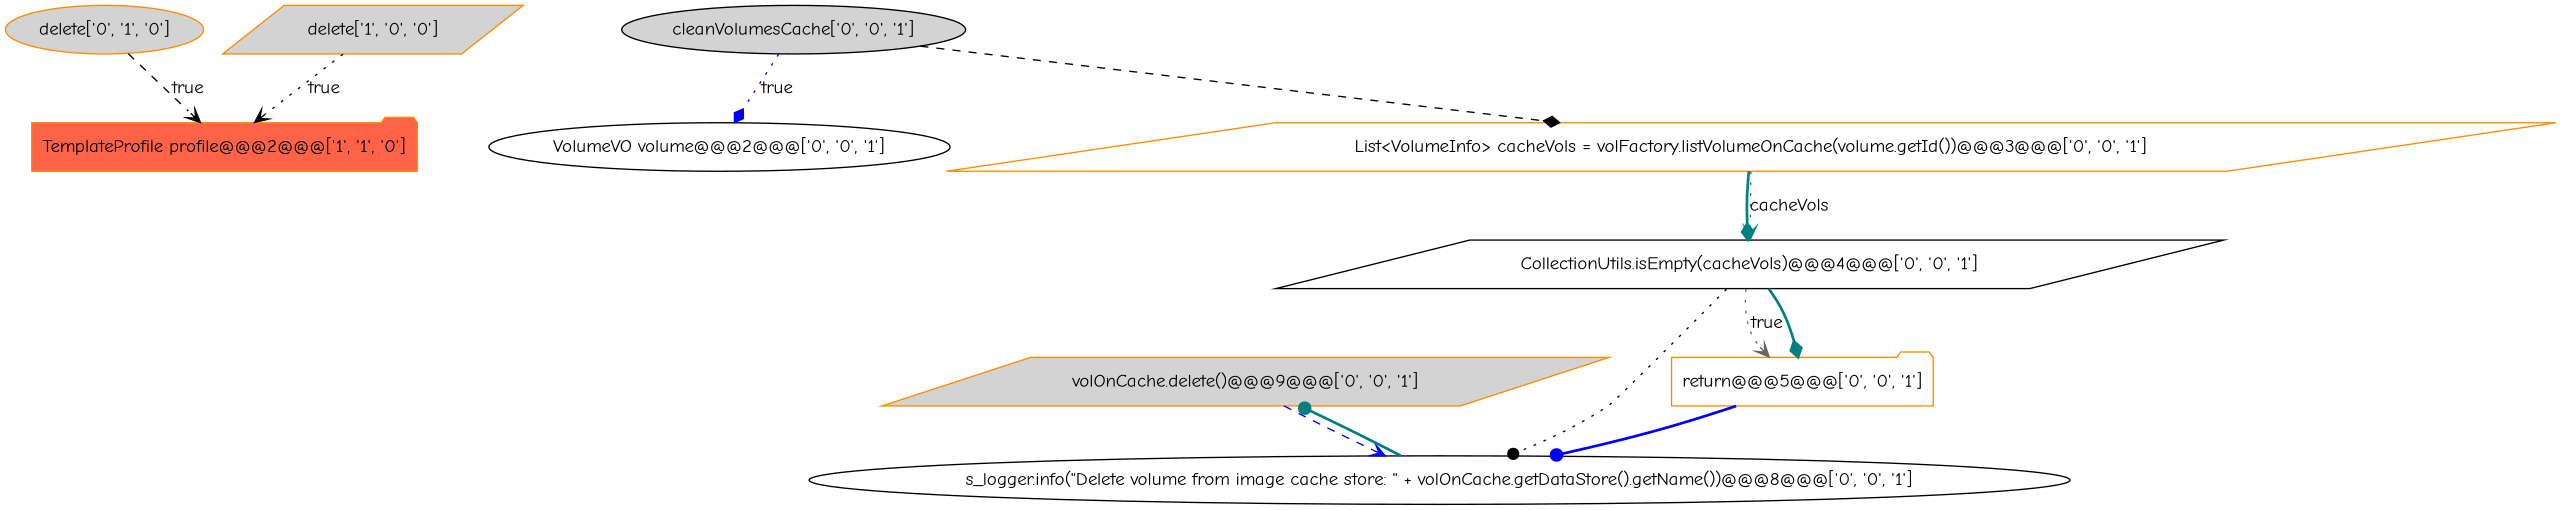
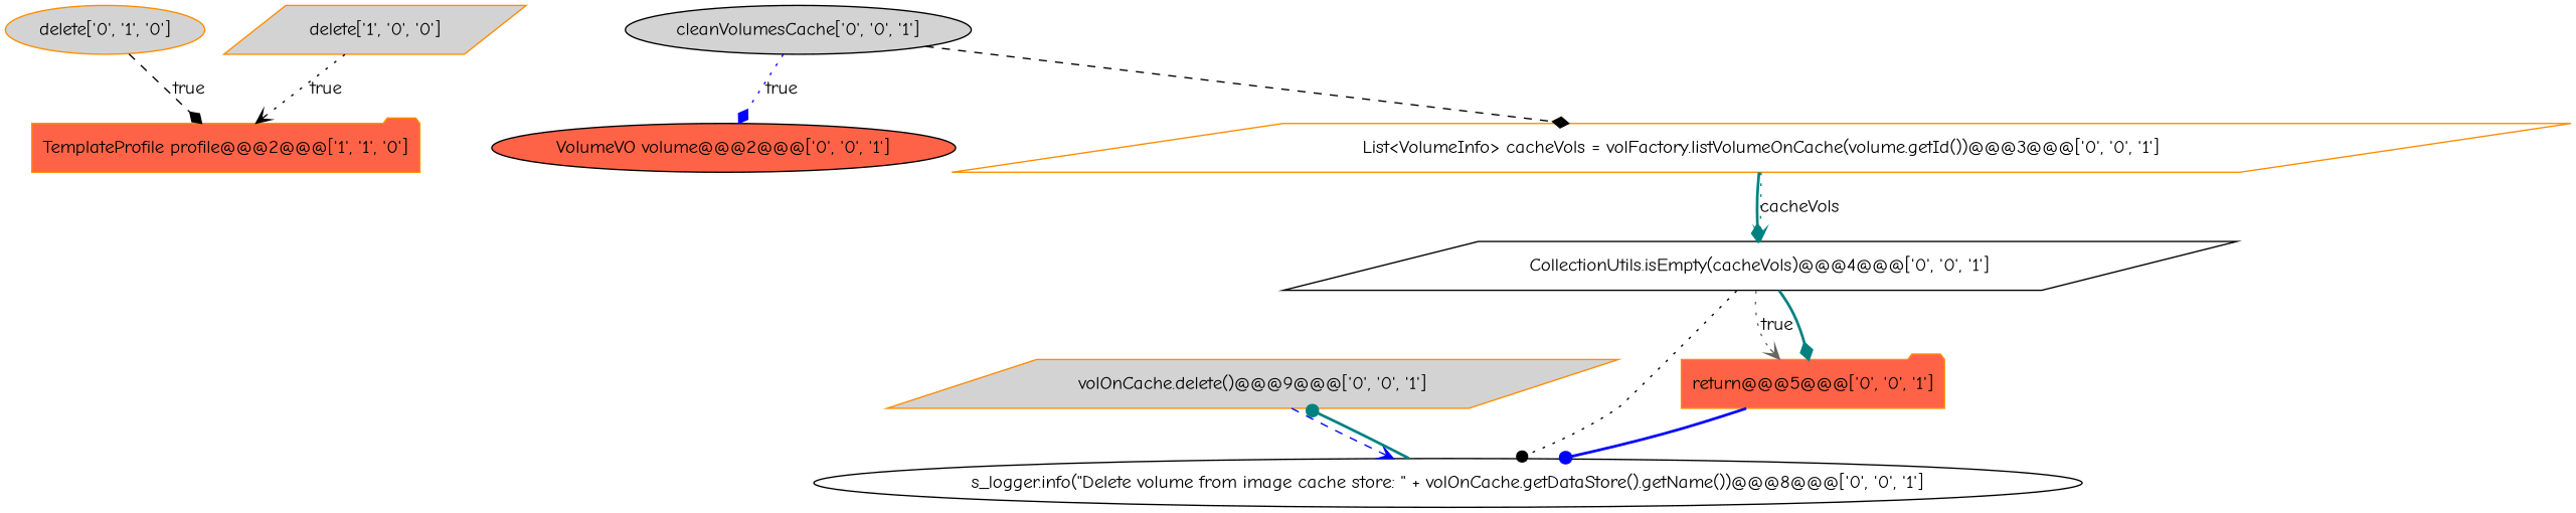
  digraph {
    fontname="Comic Neue"
    node [color=darkorange fillcolor=lightgray fontname="Comic Neue" shape=ellipse style=filled]
    edge [arrowhead=diamond color=black fontname="Comic Neue" style=dotted]
    n1 [label="delete['0', '1', '0']"]
    n2 [fillcolor=tomato label="TemplateProfile profile@@@2@@@['1', '1', '0']" shape=folder]
    n3 [label="volOnCache.delete()@@@9@@@['0', '0', '1']" shape=parallelogram]
    n4 [color=black fillcolor=white label="s_logger.info(\"Delete volume from image cache store: \" + volOnCache.getDataStore().getName())@@@8@@@['0', '0', '1']"]
-   n5 [color=black fillcolor=white label="VolumeVO volume@@@2@@@['0', '0', '1']"]
+   n5 [color=black fillcolor=tomato label="VolumeVO volume@@@2@@@['0', '0', '1']"]
    n6 [fillcolor=white label="List<VolumeInfo> cacheVols = volFactory.listVolumeOnCache(volume.getId())@@@3@@@['0', '0', '1']" shape=parallelogram]
    n7 [color=black fillcolor=white label="CollectionUtils.isEmpty(cacheVols)@@@4@@@['0', '0', '1']" shape=parallelogram]
-   n8 [fillcolor=white label="return@@@5@@@['0', '0', '1']" shape=folder]
+   n8 [fillcolor=tomato label="return@@@5@@@['0', '0', '1']" shape=folder]
    n9 [color=black label="cleanVolumesCache['0', '0', '1']"]
    n10 [label="delete['1', '0', '0']" shape=parallelogram]
-   n1 -> n2 [arrowhead=vee label=true style=dashed]
+   n1 -> n2 [label=true style=dashed]
    n3 -> n4 [arrowhead=vee color=blue style=dashed]
    n4 -> n3 [arrowhead=dot color=teal style=bold]
    n6 -> n7 [color=teal style=bold]
    n6 -> n7 [arrowhead=vee color=teal label=cacheVols]
    n7 -> n4 [arrowhead=dot]
    n7 -> n8 [arrowhead=vee color=gray40 label=true]
    n7 -> n8 [color=teal style=bold]
    n8 -> n4 [arrowhead=dot color=blue style=bold]
    n9 -> n5 [color=blue label=true]
    n9 -> n6 [style=dashed]
    n10 -> n2 [arrowhead=vee label=true]
  }
